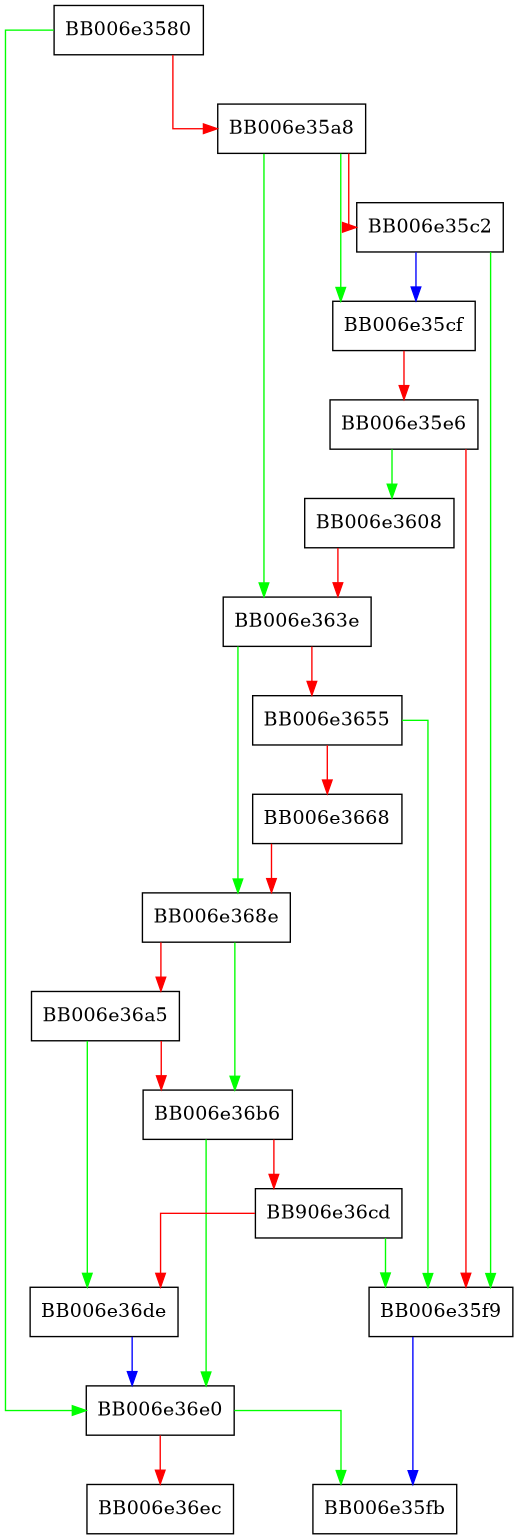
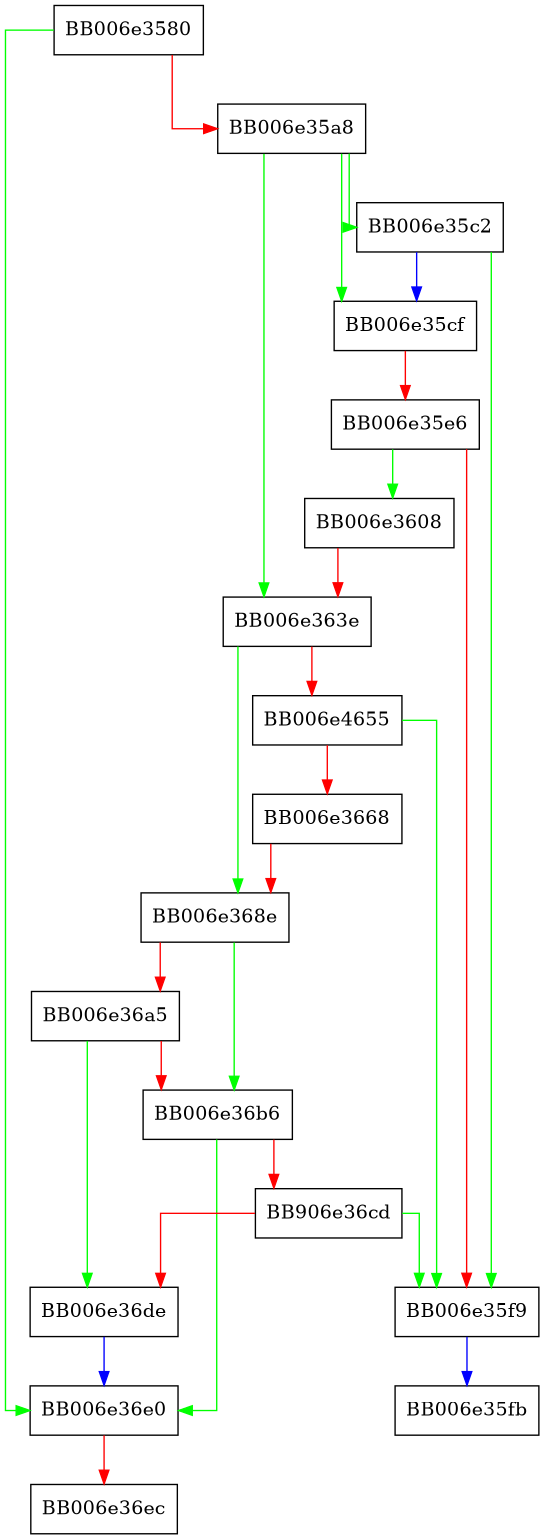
  digraph {
    splines=ortho
    node [shape=box]
    edge [color=red]
    BB006e3580
    BB006e36e0
    BB006e35a8
    BB006e35fb
    BB006e36ec
    BB006e35cf
    BB006e35c2
    BB006e363e
    BB006e35e6
    BB006e35f9
    BB006e368e
-   BB006e3655
+   BB006e3655 [label=BB006e4655]
    BB006e3608
    BB006e36b6
    BB006e36a5
    BB006e3668
    n17 [label=BB906e36cd]
    BB006e36de
    BB006e3580 -> BB006e36e0 [color=green]
    BB006e3580 -> BB006e35a8
-   BB006e36e0 -> BB006e35fb [color=green]
    BB006e36e0 -> BB006e36ec
    BB006e35a8 -> BB006e35cf [color=green]
-   BB006e35a8 -> BB006e35c2
+   BB006e35a8 -> BB006e35c2 [color=green]
    BB006e35a8 -> BB006e363e [color=green]
    BB006e35cf -> BB006e35e6
    BB006e35c2 -> BB006e35cf [color=blue]
    BB006e35c2 -> BB006e35f9 [color=green]
    BB006e363e -> BB006e368e [color=green]
    BB006e363e -> BB006e3655
    BB006e35e6 -> BB006e35f9
    BB006e35e6 -> BB006e3608 [color=green]
    BB006e35f9 -> BB006e35fb [color=blue]
    BB006e368e -> BB006e36b6 [color=green]
    BB006e368e -> BB006e36a5
    BB006e3655 -> BB006e35f9 [color=green]
    BB006e3655 -> BB006e3668
    BB006e3608 -> BB006e363e
    BB006e36b6 -> BB006e36e0 [color=green]
    BB006e36b6 -> n17
    BB006e36a5 -> BB006e36b6
    BB006e36a5 -> BB006e36de [color=green]
    BB006e3668 -> BB006e368e
    n17 -> BB006e35f9 [color=green]
    n17 -> BB006e36de
    BB006e36de -> BB006e36e0 [color=blue]
  }
